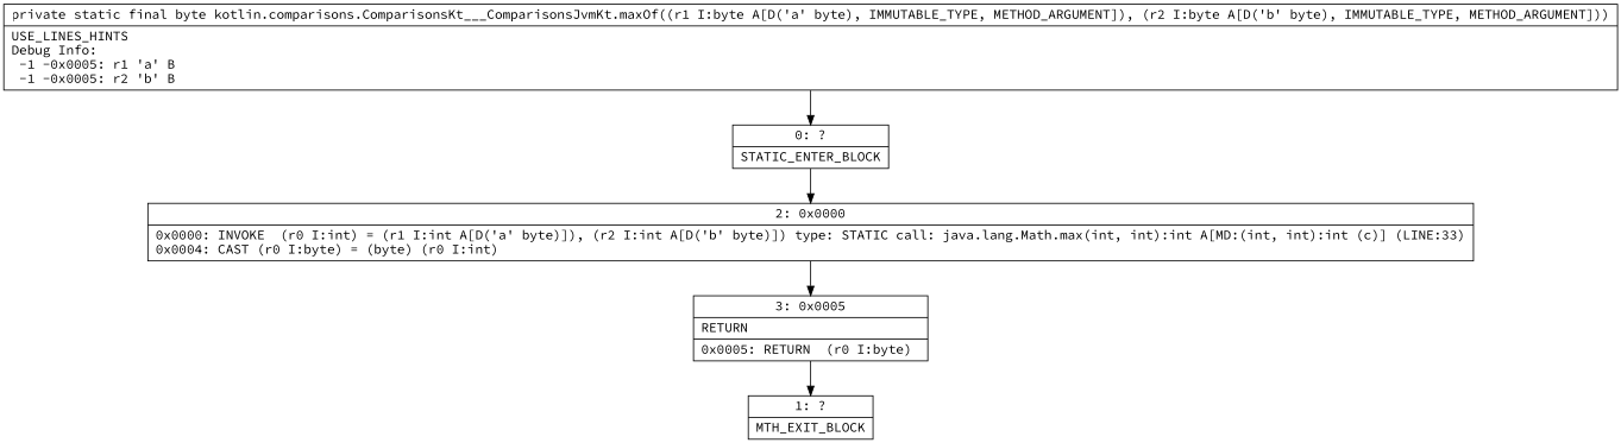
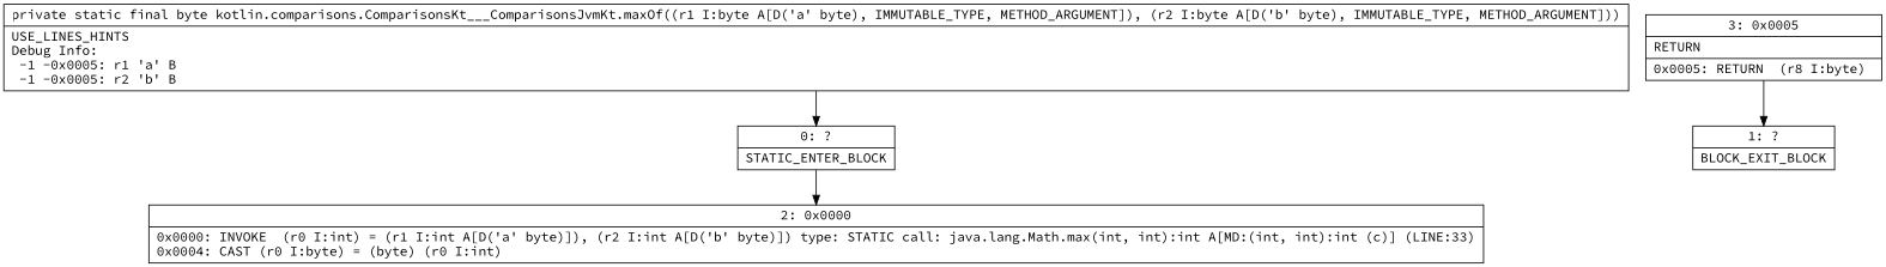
  digraph {
    fontname="Source Code Pro"
    node [fontname="Source Code Pro" shape=record]
    edge [fontname="Source Code Pro"]
    n1 [label="{0\:\ ?|STATIC_ENTER_BLOCK\l}"]
    n2 [label="{2\:\ 0x0000|0x0000: INVOKE  (r0 I:int) = (r1 I:int A[D('a' byte)]), (r2 I:int A[D('b' byte)]) type: STATIC call: java.lang.Math.max(int, int):int A[MD:(int, int):int (c)] (LINE:33)\l0x0004: CAST (r0 I:byte) = (byte) (r0 I:int) \l}"]
-   n3 [label="{3\:\ 0x0005|RETURN\l|0x0005: RETURN  (r0 I:byte) \l}"]
-   n4 [label="{1\:\ ?|MTH_EXIT_BLOCK\l}"]
+   n3 [label="{3\:\ 0x0005|RETURN\l|0x0005: RETURN  (r8 I:byte) \l}"]
+   n4 [label="{1\:\ ?|BLOCK_EXIT_BLOCK\l}"]
    n5 [label="{private static final byte kotlin.comparisons.ComparisonsKt___ComparisonsJvmKt.maxOf((r1 I:byte A[D('a' byte), IMMUTABLE_TYPE, METHOD_ARGUMENT]), (r2 I:byte A[D('b' byte), IMMUTABLE_TYPE, METHOD_ARGUMENT]))  | USE_LINES_HINTS\lDebug Info:\l  \-1 \-0x0005: r1 'a' B\l  \-1 \-0x0005: r2 'b' B\l}"]
    n1 -> n2
-   n2 -> n3
    n3 -> n4
    n5 -> n1
  }
